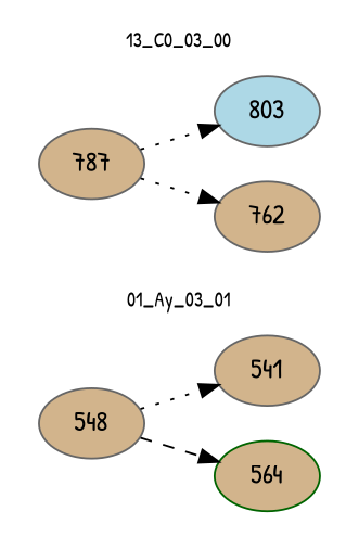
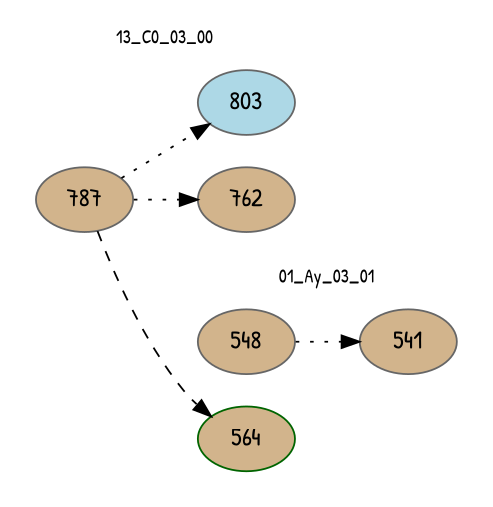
  digraph {
    fontname="Patrick Hand"
    rankdir=LR
    node [color=gray40 fillcolor=tan fontname="Patrick Hand" style=filled]
    edge [color=black fontname="Patrick Hand" style=dotted]
    n1 [label=548]
    n2 [color=darkgreen label=564]
    n3 [label=541]
    n4 [label=787]
    n5 [label=762]
    n6 [fillcolor=lightblue label=803]
    subgraph cluster_1 {
      color=white
      fontsize=10
      label="01_Ay_03_01"
      n1
      n2
      n3
    }
    subgraph cluster_2 {
      color=white
      fontsize=10
      label="13_C0_03_00"
      n4
      n5
      n6
    }
-   n1 -> n2 [style=dashed]
+   n4 -> n2 [style=dashed]
    n1 -> n3
    n4 -> n5
    n4 -> n6
  }
